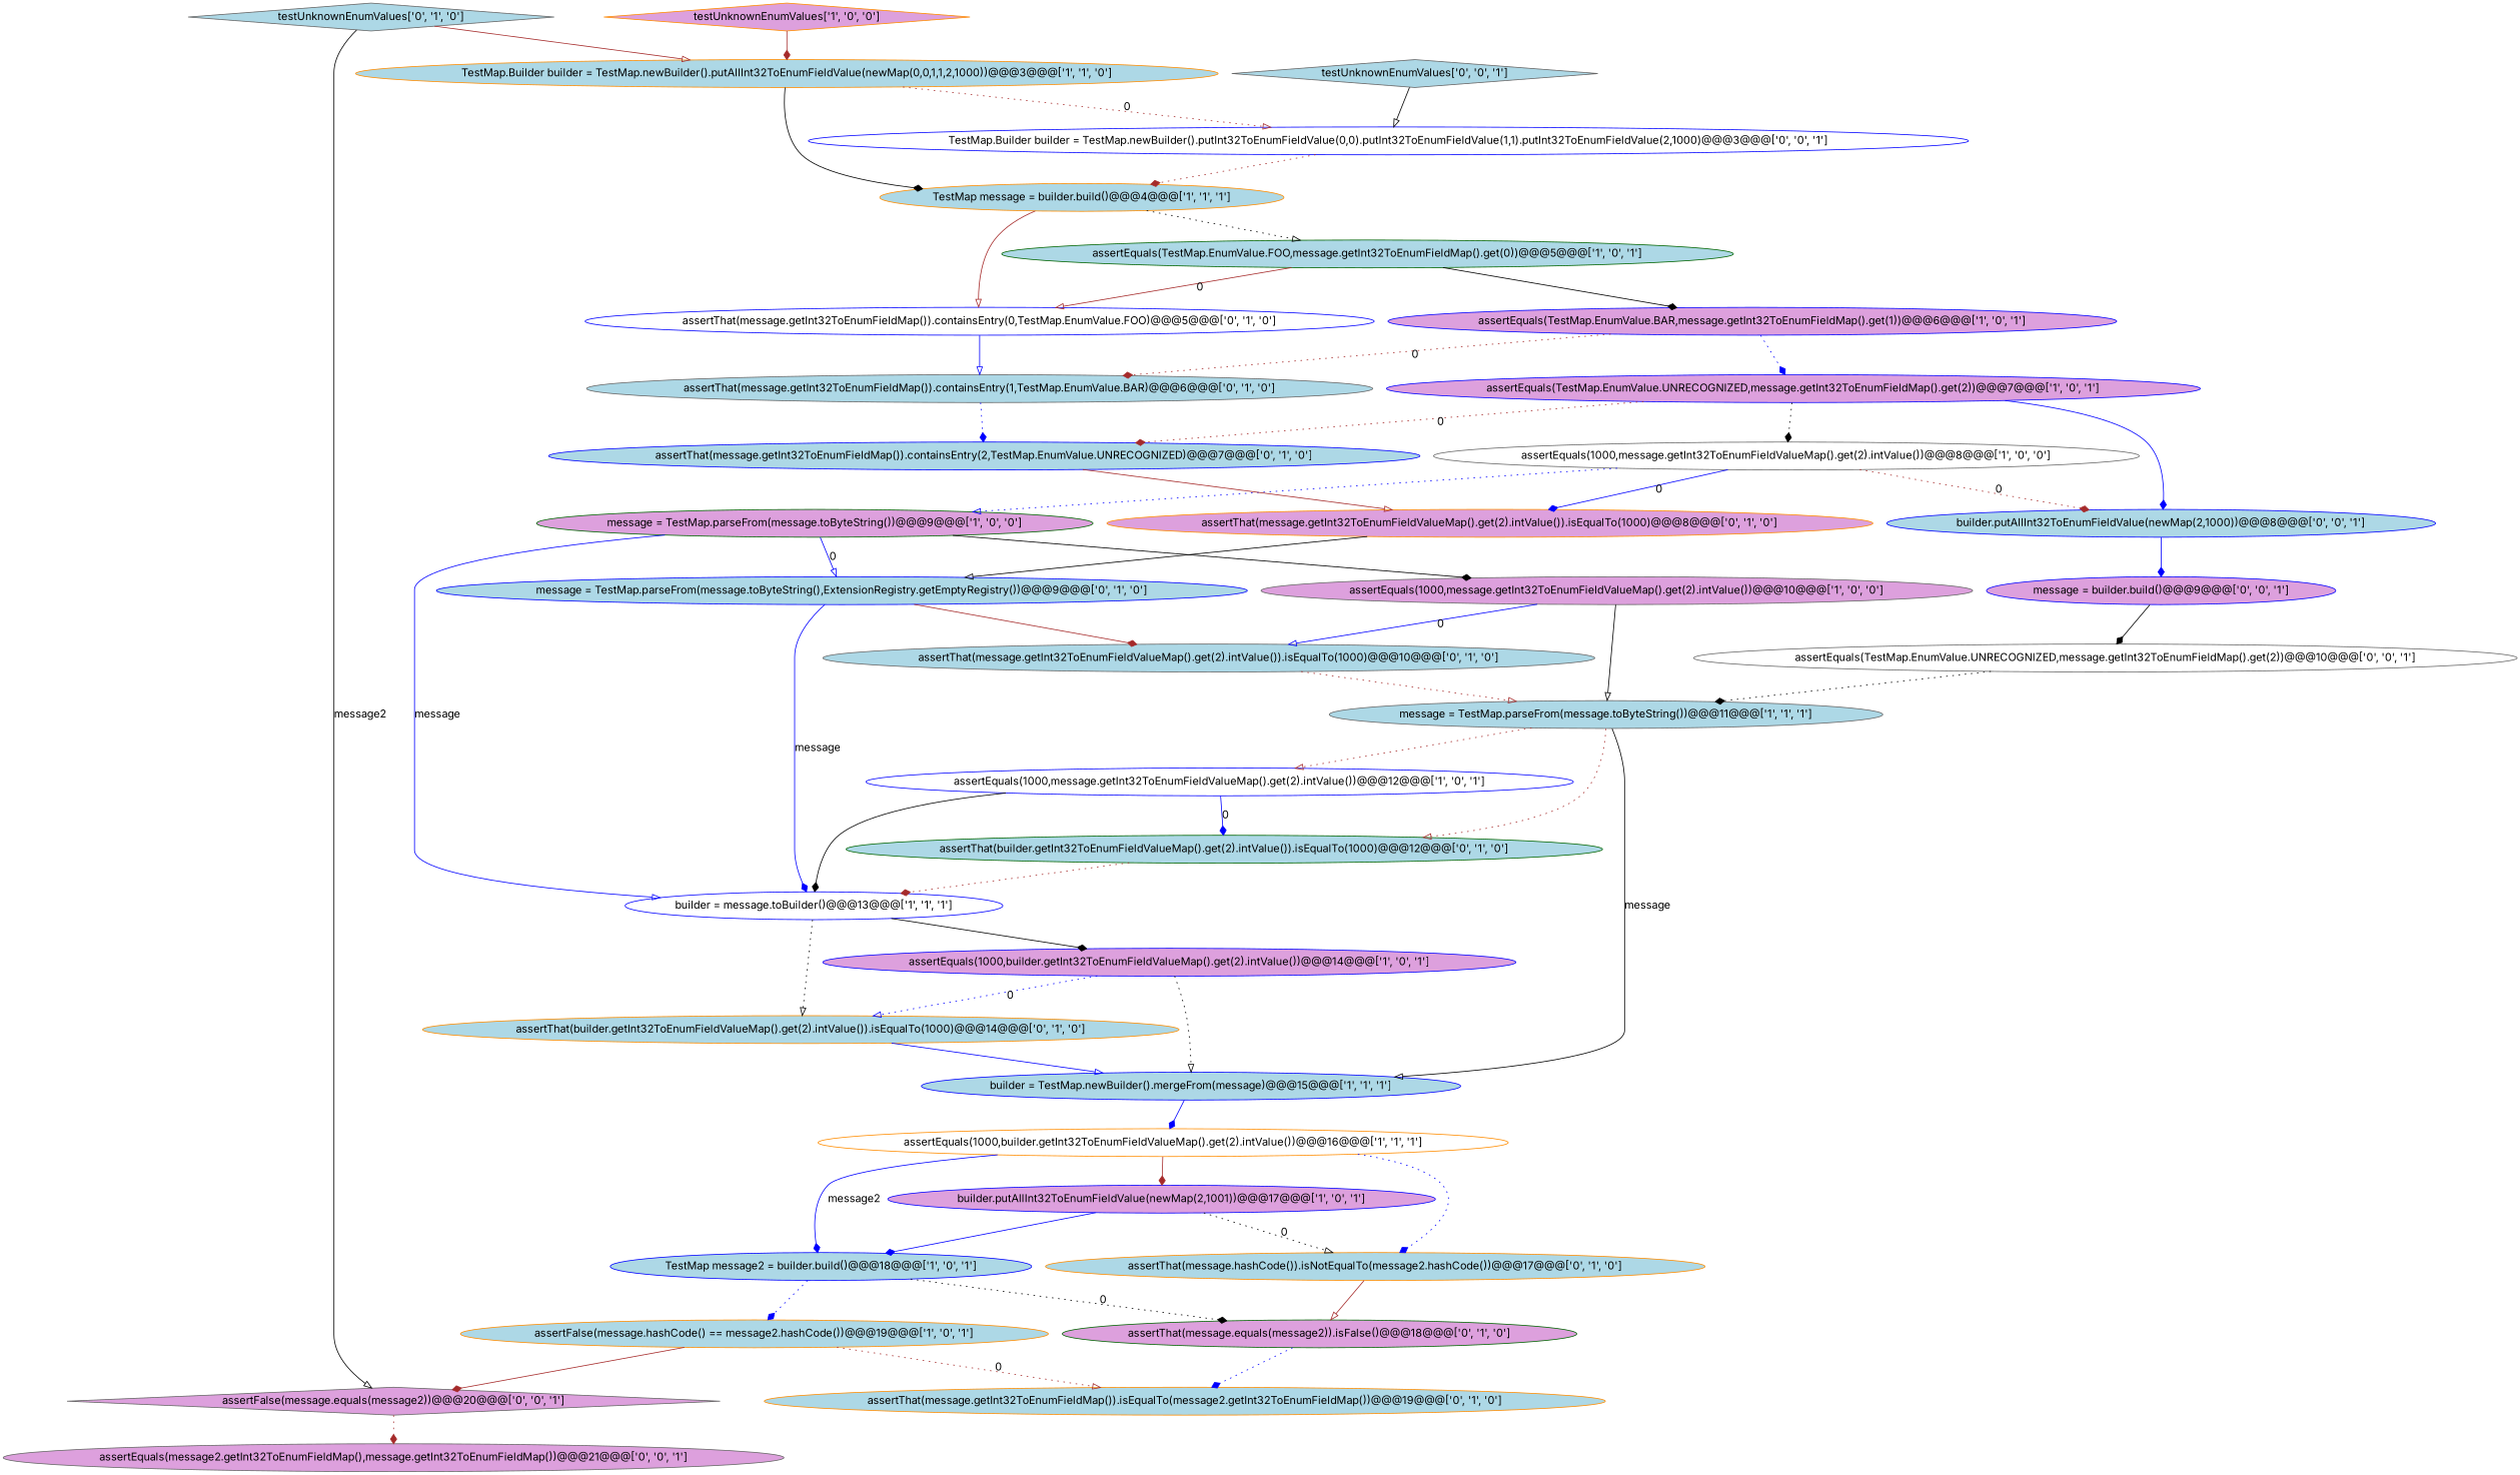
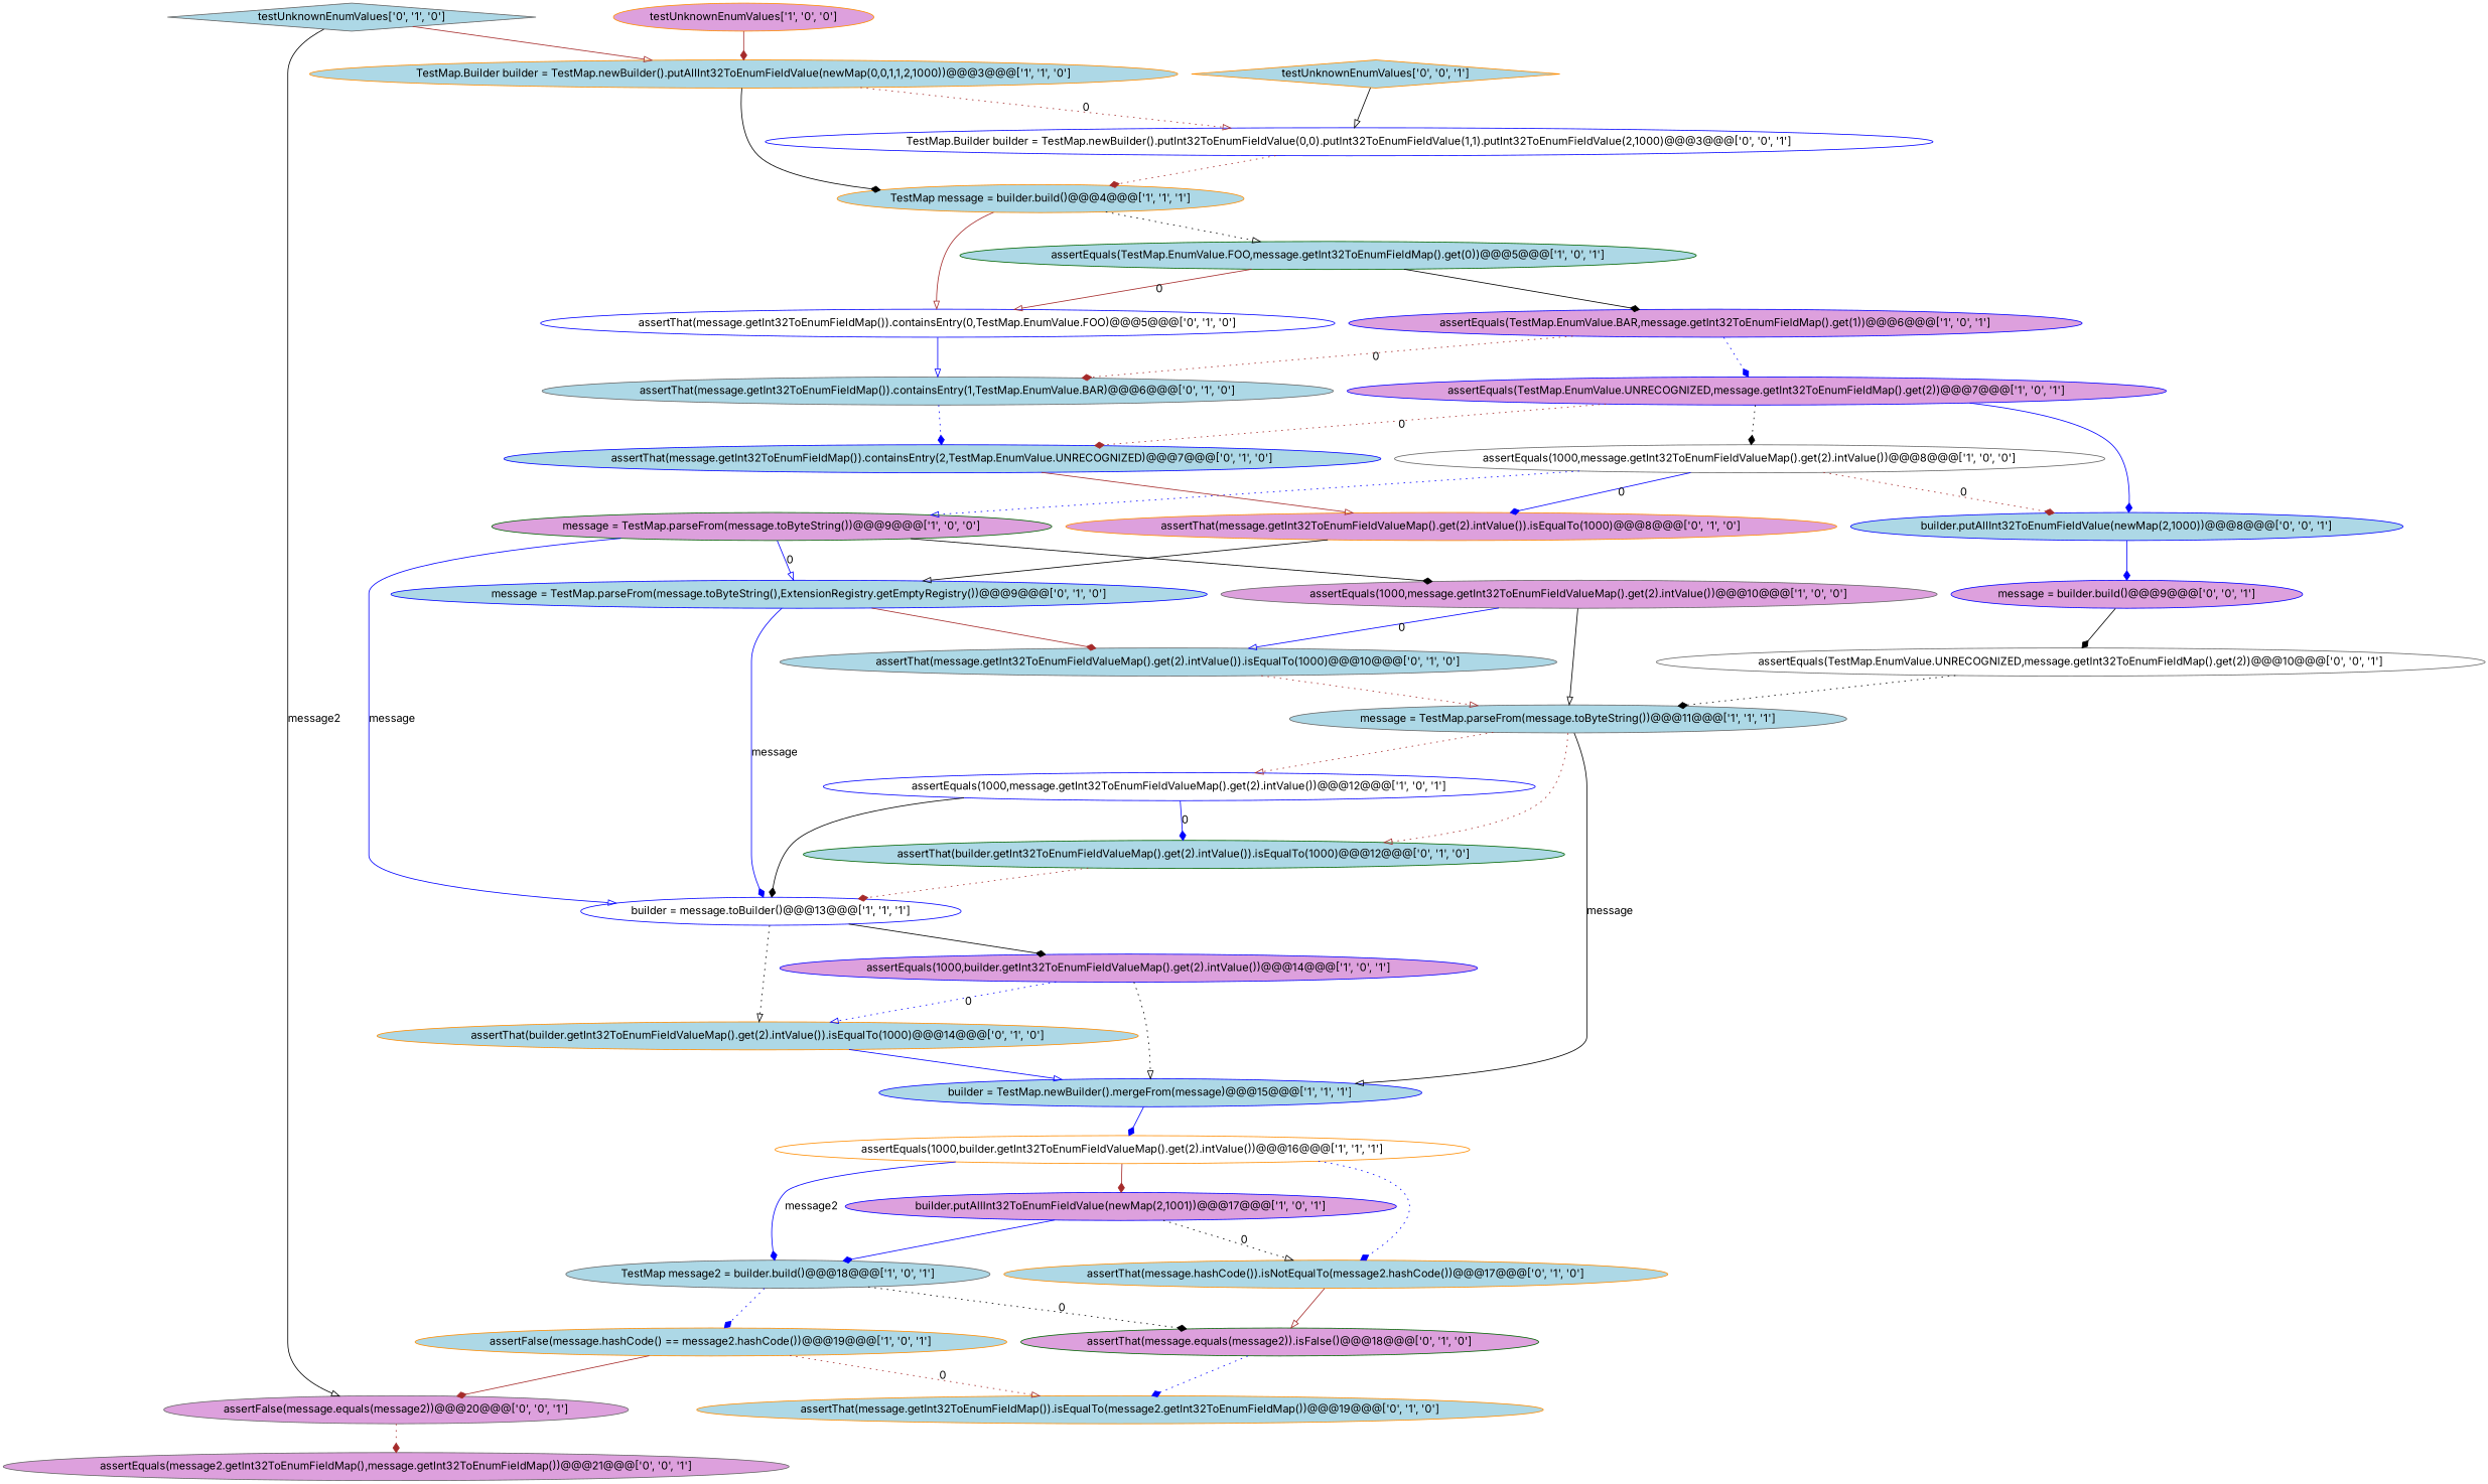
  digraph {
    fontname=Inter
    node [color=blue fillcolor=lightblue fontname=Inter shape=ellipse style=filled]
    edge [arrowhead=diamond color=brown fontname=Inter style=solid]
    n1 [color=darkorange label="assertThat(message.hashCode()).isNotEqualTo(message2.hashCode())@@@17@@@['0', '1', '0']"]
    n2 [color=darkgreen fillcolor=plum label="assertThat(message.equals(message2)).isFalse()@@@18@@@['0', '1', '0']"]
    n3 [color=darkorange label="assertThat(message.getInt32ToEnumFieldMap()).isEqualTo(message2.getInt32ToEnumFieldMap())@@@19@@@['0', '1', '0']"]
    n4 [color=darkgreen label="assertThat(builder.getInt32ToEnumFieldValueMap().get(2).intValue()).isEqualTo(1000)@@@12@@@['0', '1', '0']"]
    n5 [fillcolor=white label="builder = message.toBuilder()@@@13@@@['1', '1', '1']"]
    n6 [color=darkorange label="assertThat(builder.getInt32ToEnumFieldValueMap().get(2).intValue()).isEqualTo(1000)@@@14@@@['0', '1', '0']"]
    n7 [fillcolor=plum label="assertEquals(1000,builder.getInt32ToEnumFieldValueMap().get(2).intValue())@@@14@@@['1', '0', '1']"]
    n8 [color=gray40 fillcolor=white label="assertEquals(TestMap.EnumValue.UNRECOGNIZED,message.getInt32ToEnumFieldMap().get(2))@@@10@@@['0', '0', '1']"]
    n9 [color=gray40 label="message = TestMap.parseFrom(message.toByteString())@@@11@@@['1', '1', '1']"]
    n10 [label="builder = TestMap.newBuilder().mergeFrom(message)@@@15@@@['1', '1', '1']"]
    n11 [fillcolor=white label="assertEquals(1000,message.getInt32ToEnumFieldValueMap().get(2).intValue())@@@12@@@['1', '0', '1']"]
    n12 [fillcolor=plum label="message = builder.build()@@@9@@@['0', '0', '1']"]
    n13 [fillcolor=plum label="assertEquals(TestMap.EnumValue.UNRECOGNIZED,message.getInt32ToEnumFieldMap().get(2))@@@7@@@['1', '0', '1']"]
    n14 [label="builder.putAllInt32ToEnumFieldValue(newMap(2,1000))@@@8@@@['0', '0', '1']"]
    n15 [color=gray40 fillcolor=white label="assertEquals(1000,message.getInt32ToEnumFieldValueMap().get(2).intValue())@@@8@@@['1', '0', '0']"]
    n16 [label="assertThat(message.getInt32ToEnumFieldMap()).containsEntry(2,TestMap.EnumValue.UNRECOGNIZED)@@@7@@@['0', '1', '0']"]
    n17 [color=darkgreen fillcolor=plum label="message = TestMap.parseFrom(message.toByteString())@@@9@@@['1', '0', '0']"]
    n18 [color=darkorange fillcolor=plum label="assertThat(message.getInt32ToEnumFieldValueMap().get(2).intValue()).isEqualTo(1000)@@@8@@@['0', '1', '0']"]
    n19 [color=gray40 fillcolor=plum label="assertEquals(1000,message.getInt32ToEnumFieldValueMap().get(2).intValue())@@@10@@@['1', '0', '0']"]
    n20 [color=gray40 label="assertThat(message.getInt32ToEnumFieldValueMap().get(2).intValue()).isEqualTo(1000)@@@10@@@['0', '1', '0']"]
    n21 [color=gray40 label="testUnknownEnumValues['0', '1', '0']" shape=diamond]
    n22 [color=darkorange label="TestMap.Builder builder = TestMap.newBuilder().putAllInt32ToEnumFieldValue(newMap(0,0,1,1,2,1000))@@@3@@@['1', '1', '0']"]
-   n23 [color=gray40 fillcolor=plum label="assertFalse(message.equals(message2))@@@20@@@['0', '0', '1']" shape=diamond]
+   n23 [color=gray40 fillcolor=plum label="assertFalse(message.equals(message2))@@@20@@@['0', '0', '1']"]
    n24 [fillcolor=white label="TestMap.Builder builder = TestMap.newBuilder().putInt32ToEnumFieldValue(0,0).putInt32ToEnumFieldValue(1,1).putInt32ToEnumFieldValue(2,1000)@@@3@@@['0', '0', '1']"]
    n25 [color=darkorange label="TestMap message = builder.build()@@@4@@@['1', '1', '1']"]
    n26 [color=darkgreen label="assertEquals(TestMap.EnumValue.FOO,message.getInt32ToEnumFieldMap().get(0))@@@5@@@['1', '0', '1']"]
    n27 [fillcolor=white label="assertThat(message.getInt32ToEnumFieldMap()).containsEntry(0,TestMap.EnumValue.FOO)@@@5@@@['0', '1', '0']"]
    n28 [fillcolor=plum label="assertEquals(TestMap.EnumValue.BAR,message.getInt32ToEnumFieldMap().get(1))@@@6@@@['1', '0', '1']"]
    n29 [color=gray40 label="assertThat(message.getInt32ToEnumFieldMap()).containsEntry(1,TestMap.EnumValue.BAR)@@@6@@@['0', '1', '0']"]
    n30 [color=darkorange fillcolor=white label="assertEquals(1000,builder.getInt32ToEnumFieldValueMap().get(2).intValue())@@@16@@@['1', '1', '1']"]
    n31 [label="message = TestMap.parseFrom(message.toByteString(),ExtensionRegistry.getEmptyRegistry())@@@9@@@['0', '1', '0']"]
    n32 [fillcolor=plum label="builder.putAllInt32ToEnumFieldValue(newMap(2,1001))@@@17@@@['1', '0', '1']"]
-   n33 [label="TestMap message2 = builder.build()@@@18@@@['1', '0', '1']"]
+   n33 [color=gray40 label="TestMap message2 = builder.build()@@@18@@@['1', '0', '1']"]
    n34 [color=darkorange label="assertFalse(message.hashCode() == message2.hashCode())@@@19@@@['1', '0', '1']"]
    n35 [color=gray40 fillcolor=plum label="assertEquals(message2.getInt32ToEnumFieldMap(),message.getInt32ToEnumFieldMap())@@@21@@@['0', '0', '1']"]
-   n36 [color=gray40 label="testUnknownEnumValues['0', '0', '1']" shape=diamond]
-   n37 [color=darkorange fillcolor=plum label="testUnknownEnumValues['1', '0', '0']" shape=diamond]
+   n36 [color=darkorange label="testUnknownEnumValues['0', '0', '1']" shape=diamond]
+   n37 [color=darkorange fillcolor=plum label="testUnknownEnumValues['1', '0', '0']"]
    n1 -> n2 [arrowhead=onormal]
    n2 -> n3 [color=blue style=dotted]
    n4 -> n5 [style=dotted]
    n5 -> n6 [arrowhead=onormal color=black style=dotted]
    n5 -> n7 [color=black]
    n6 -> n10 [arrowhead=onormal color=blue]
    n7 -> n6 [arrowhead=onormal color=blue label=0 style=dotted]
    n7 -> n10 [arrowhead=onormal color=black style=dotted]
    n8 -> n9 [color=black style=dotted]
    n9 -> n4 [arrowhead=onormal style=dotted]
    n9 -> n10 [arrowhead=onormal color=black label=message]
    n9 -> n11 [arrowhead=onormal style=dotted]
    n10 -> n30 [color=blue]
    n11 -> n4 [color=blue label=0]
    n11 -> n5 [color=black]
    n12 -> n8 [color=black]
    n13 -> n14 [color=blue]
    n13 -> n15 [color=black style=dotted]
    n13 -> n16 [label=0 style=dotted]
    n14 -> n12 [color=blue]
    n15 -> n14 [label=0 style=dotted]
    n15 -> n17 [arrowhead=onormal color=blue style=dotted]
    n15 -> n18 [color=blue label=0]
    n16 -> n18 [arrowhead=onormal]
    n17 -> n5 [arrowhead=onormal color=blue label=message]
    n17 -> n19 [color=black]
    n17 -> n31 [arrowhead=onormal color=blue label=0]
    n18 -> n31 [arrowhead=onormal color=black]
    n19 -> n9 [arrowhead=onormal color=black]
    n19 -> n20 [arrowhead=onormal color=blue label=0]
    n20 -> n9 [arrowhead=onormal style=dotted]
    n21 -> n22 [arrowhead=onormal]
    n21 -> n23 [arrowhead=onormal color=black label=message2]
    n22 -> n24 [arrowhead=onormal label=0 style=dotted]
    n22 -> n25 [color=black]
    n23 -> n35 [style=dotted]
    n24 -> n25 [style=dotted]
    n25 -> n26 [arrowhead=onormal color=black style=dotted]
    n25 -> n27 [arrowhead=onormal]
    n26 -> n27 [arrowhead=onormal label=0]
    n26 -> n28 [color=black]
    n27 -> n29 [arrowhead=onormal color=blue]
    n28 -> n13 [color=blue style=dotted]
    n28 -> n29 [label=0 style=dotted]
    n29 -> n16 [color=blue style=dotted]
    n30 -> n1 [color=blue style=dotted]
    n30 -> n32
    n30 -> n33 [color=blue label=message2]
    n31 -> n5 [color=blue label=message]
    n31 -> n20
    n32 -> n1 [arrowhead=onormal color=black label=0 style=dotted]
    n32 -> n33 [color=blue]
    n33 -> n2 [color=black label=0 style=dotted]
    n33 -> n34 [color=blue style=dotted]
    n34 -> n3 [arrowhead=onormal label=0 style=dotted]
    n34 -> n23
    n36 -> n24 [arrowhead=onormal color=black]
    n37 -> n22
  }
